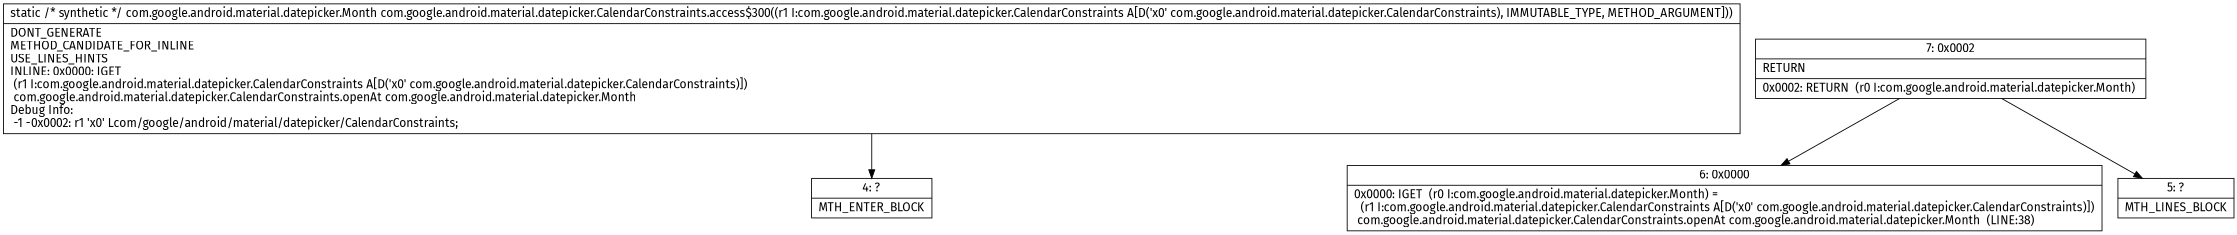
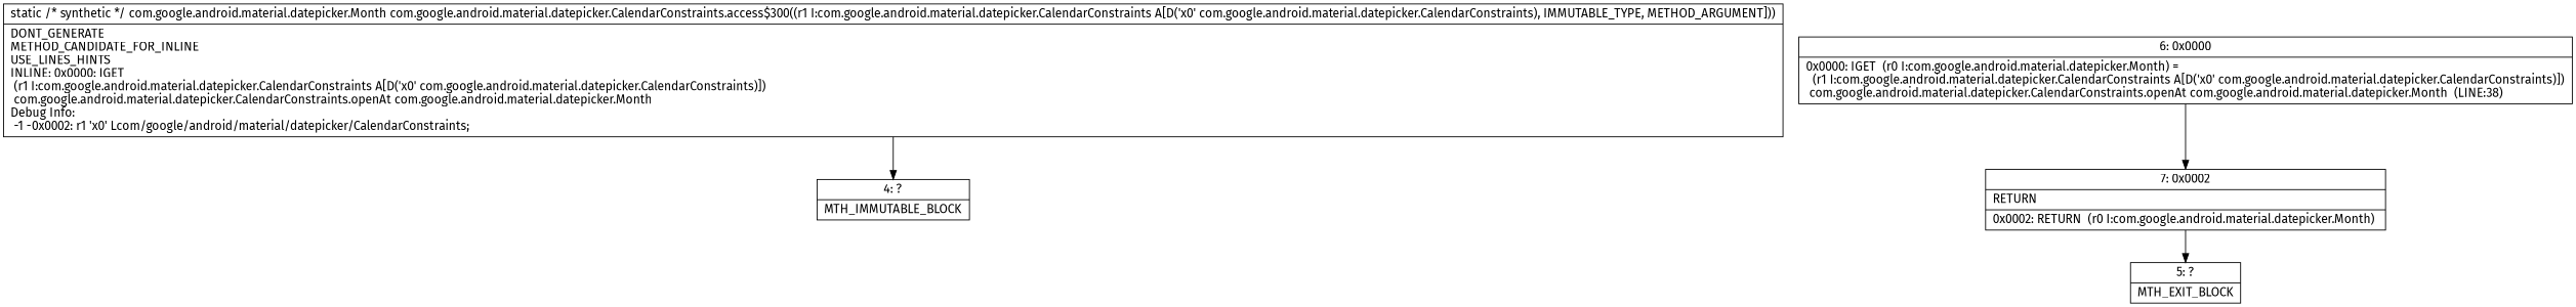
  digraph {
    fontname="Fira Sans"
    node [fontname="Fira Sans" shape=record]
    edge [fontname="Fira Sans"]
-   n1 [label="{4\:\ ?|MTH_ENTER_BLOCK\l}"]
+   n1 [label="{4\:\ ?|MTH_IMMUTABLE_BLOCK\l}"]
    n2 [label="{6\:\ 0x0000|0x0000: IGET  (r0 I:com.google.android.material.datepicker.Month) = \l  (r1 I:com.google.android.material.datepicker.CalendarConstraints A[D('x0' com.google.android.material.datepicker.CalendarConstraints)])\l com.google.android.material.datepicker.CalendarConstraints.openAt com.google.android.material.datepicker.Month  (LINE:38)\l}"]
    n3 [label="{7\:\ 0x0002|RETURN\l|0x0002: RETURN  (r0 I:com.google.android.material.datepicker.Month) \l}"]
-   n4 [label="{5\:\ ?|MTH_LINES_BLOCK\l}"]
+   n4 [label="{5\:\ ?|MTH_EXIT_BLOCK\l}"]
    n5 [label="{static \/* synthetic *\/ com.google.android.material.datepicker.Month com.google.android.material.datepicker.CalendarConstraints.access$300((r1 I:com.google.android.material.datepicker.CalendarConstraints A[D('x0' com.google.android.material.datepicker.CalendarConstraints), IMMUTABLE_TYPE, METHOD_ARGUMENT]))  | DONT_GENERATE\lMETHOD_CANDIDATE_FOR_INLINE\lUSE_LINES_HINTS\lINLINE: 0x0000: IGET  \l  (r1 I:com.google.android.material.datepicker.CalendarConstraints A[D('x0' com.google.android.material.datepicker.CalendarConstraints)])\l com.google.android.material.datepicker.CalendarConstraints.openAt com.google.android.material.datepicker.Month\lDebug Info:\l  \-1 \-0x0002: r1 'x0' Lcom\/google\/android\/material\/datepicker\/CalendarConstraints;\l}"]
-   n3 -> n2
+   n2 -> n3
    n3 -> n4
    n5 -> n1
  }
